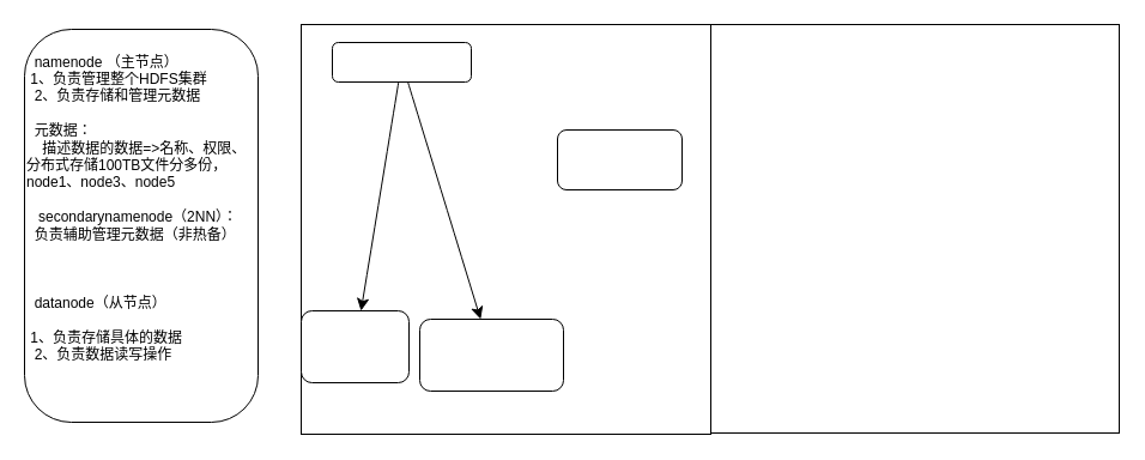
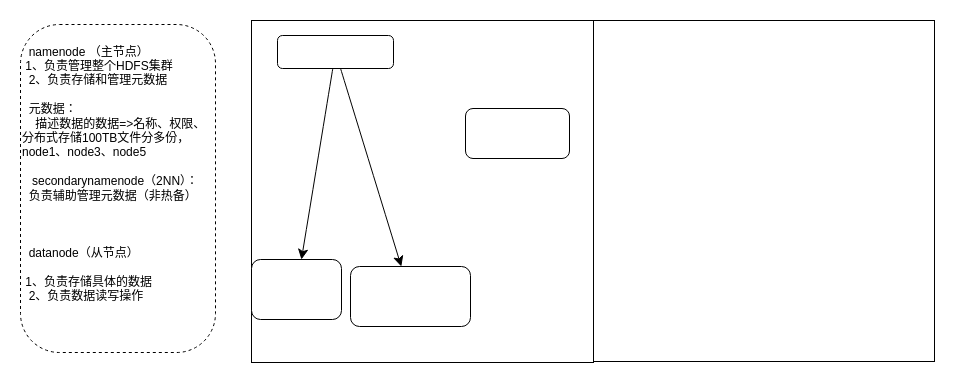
  <mxCell id="0" />
  <mxCell id="1" parent="0" />
- <mxCell id="2" value="&lt;div&gt;&amp;nbsp; namenode （主节点）&lt;div&gt;&amp;nbsp;1、负责管理整个HDFS集群&lt;/div&gt;&lt;div&gt;&amp;nbsp; 2、负责存储和管理元数据&lt;/div&gt;&lt;div&gt;&amp;nbsp;&amp;nbsp;&lt;/div&gt;&lt;div&gt;&amp;nbsp; 元数据：&lt;/div&gt;&lt;div&gt;&amp;nbsp; &amp;nbsp; 描述数据的数据=&amp;gt;名称、权限、分布式存储100TB文件分多份，&lt;/div&gt;&lt;div&gt;node1、node3、node5&lt;/div&gt;&lt;div&gt;&amp;nbsp;&amp;nbsp;&lt;/div&gt;&lt;div&gt;&amp;nbsp; &amp;nbsp;secondarynamenode（2NN）：&lt;/div&gt;&lt;div&gt;&amp;nbsp; 负责辅助管理元数据（非热备）&lt;/div&gt;&lt;div&gt;&amp;nbsp;&amp;nbsp;&lt;/div&gt;&lt;div&gt;&lt;br&gt;&lt;/div&gt;&lt;div&gt;&lt;br&gt;&lt;/div&gt;&lt;div&gt;&amp;nbsp; datanode（从节点）&lt;/div&gt;&lt;div&gt;&lt;br&gt;&lt;/div&gt;&lt;div&gt;&amp;nbsp;1、负责存储具体的数据&lt;/div&gt;&lt;div&gt;&amp;nbsp; 2、负责数据读写操作&lt;/div&gt;&lt;div&gt;&lt;br&gt;&lt;/div&gt;&lt;div&gt;&amp;nbsp;&amp;nbsp;&lt;/div&gt;&lt;div&gt;&lt;/div&gt;&lt;/div&gt;" style="rounded=1;whiteSpace=wrap;html=1;align=left;arcSize=20;" vertex="1" parent="1"><mxGeometry x="20" y="24" width="195" height="328" as="geometry" /></mxCell>
+ <mxCell id="2" value="&lt;div&gt;&amp;nbsp; namenode （主节点）&lt;div&gt;&amp;nbsp;1、负责管理整个HDFS集群&lt;/div&gt;&lt;div&gt;&amp;nbsp; 2、负责存储和管理元数据&lt;/div&gt;&lt;div&gt;&amp;nbsp;&amp;nbsp;&lt;/div&gt;&lt;div&gt;&amp;nbsp; 元数据：&lt;/div&gt;&lt;div&gt;&amp;nbsp; &amp;nbsp; 描述数据的数据=&amp;gt;名称、权限、分布式存储100TB文件分多份，&lt;/div&gt;&lt;div&gt;node1、node3、node5&lt;/div&gt;&lt;div&gt;&amp;nbsp;&amp;nbsp;&lt;/div&gt;&lt;div&gt;&amp;nbsp; &amp;nbsp;secondarynamenode（2NN）：&lt;/div&gt;&lt;div&gt;&amp;nbsp; 负责辅助管理元数据（非热备）&lt;/div&gt;&lt;div&gt;&amp;nbsp;&amp;nbsp;&lt;/div&gt;&lt;div&gt;&lt;br&gt;&lt;/div&gt;&lt;div&gt;&lt;br&gt;&lt;/div&gt;&lt;div&gt;&amp;nbsp; datanode（从节点）&lt;/div&gt;&lt;div&gt;&lt;br&gt;&lt;/div&gt;&lt;div&gt;&amp;nbsp;1、负责存储具体的数据&lt;/div&gt;&lt;div&gt;&amp;nbsp; 2、负责数据读写操作&lt;/div&gt;&lt;div&gt;&lt;br&gt;&lt;/div&gt;&lt;div&gt;&amp;nbsp;&amp;nbsp;&lt;/div&gt;&lt;div&gt;&lt;/div&gt;&lt;/div&gt;" style="rounded=1;whiteSpace=wrap;html=1;align=left;arcSize=20;dashed=1;" vertex="1" parent="1"><mxGeometry x="20" y="24" width="195" height="328" as="geometry" /></mxCell>
  <mxCell id="3" value="" style="edgeStyle=none;curved=1;rounded=0;orthogonalLoop=1;jettySize=auto;html=1;fontSize=12;startSize=8;endSize=8;" edge="1" parent="1" source="4" target="5"><mxGeometry relative="1" as="geometry" /></mxCell>
  <mxCell id="4" value="" style="whiteSpace=wrap;html=1;aspect=fixed;" vertex="1" parent="1"><mxGeometry x="251" y="20" width="342" height="342" as="geometry" /></mxCell>
  <mxCell id="5" value="" style="whiteSpace=wrap;html=1;aspect=fixed;" vertex="1" parent="1"><mxGeometry x="593" y="20" width="341" height="341" as="geometry" /></mxCell>
  <mxCell id="6" value="" style="edgeStyle=none;curved=1;rounded=0;orthogonalLoop=1;jettySize=auto;html=1;fontSize=12;startSize=8;endSize=8;" edge="1" parent="1" source="8" target="10"><mxGeometry relative="1" as="geometry" /></mxCell>
  <mxCell id="7" value="" style="edgeStyle=none;curved=1;rounded=0;orthogonalLoop=1;jettySize=auto;html=1;fontSize=12;startSize=8;endSize=8;" edge="1" parent="1" source="8" target="11"><mxGeometry relative="1" as="geometry" /></mxCell>
  <mxCell id="8" value="" style="rounded=1;whiteSpace=wrap;html=1;" vertex="1" parent="1"><mxGeometry x="277" y="35" width="116" height="33" as="geometry" /></mxCell>
  <mxCell id="9" value="" style="rounded=1;whiteSpace=wrap;html=1;" vertex="1" parent="1"><mxGeometry x="465" y="108" width="104" height="50" as="geometry" /></mxCell>
  <mxCell id="10" value="" style="whiteSpace=wrap;html=1;rounded=1;" vertex="1" parent="1"><mxGeometry x="251" y="259" width="90" height="60" as="geometry" /></mxCell>
  <mxCell id="11" value="" style="whiteSpace=wrap;html=1;rounded=1;" vertex="1" parent="1"><mxGeometry x="350" y="266" width="120" height="60" as="geometry" /></mxCell>
